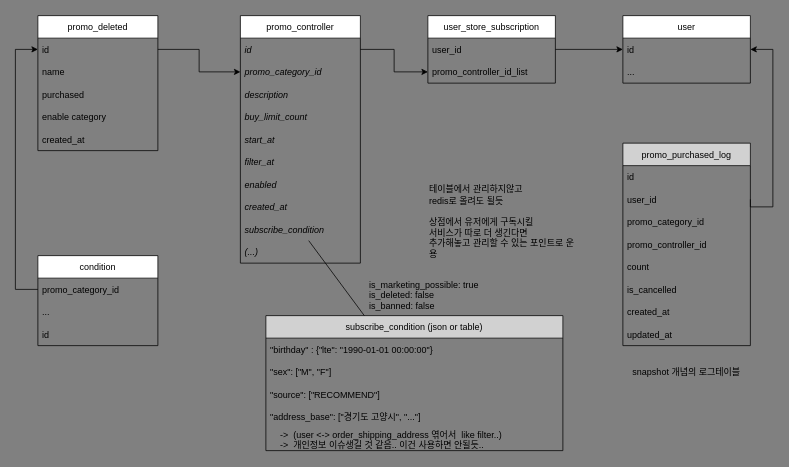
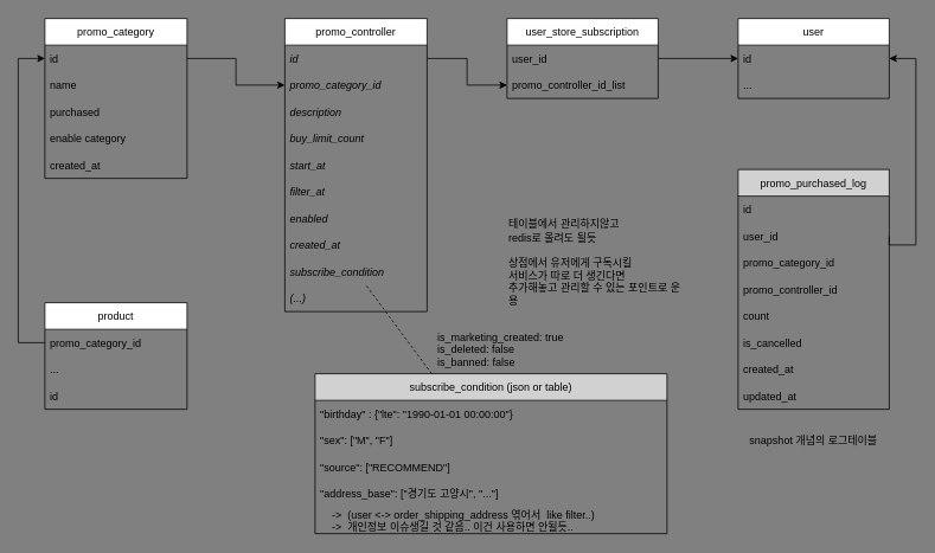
  <mxCell id="0" />
  <mxCell id="1" parent="0" />
- <mxCell id="2" value="condition" style="swimlane;fontStyle=0;childLayout=stackLayout;horizontal=1;startSize=30;horizontalStack=0;resizeParent=1;resizeParentMax=0;resizeLast=0;collapsible=1;marginBottom=0;" parent="1" vertex="1"><mxGeometry x="50" y="340" width="160" height="120" as="geometry" /></mxCell>
+ <mxCell id="2" value="product" style="swimlane;fontStyle=0;childLayout=stackLayout;horizontal=1;startSize=30;horizontalStack=0;resizeParent=1;resizeParentMax=0;resizeLast=0;collapsible=1;marginBottom=0;" parent="1" vertex="1"><mxGeometry x="50" y="340" width="160" height="120" as="geometry" /></mxCell>
  <mxCell id="3" value="promo_category_id" style="text;strokeColor=none;fillColor=none;align=left;verticalAlign=middle;spacingLeft=4;spacingRight=4;overflow=hidden;points=[[0,0.5],[1,0.5]];portConstraint=eastwest;rotatable=0;" parent="2" vertex="1"><mxGeometry y="30" width="160" height="30" as="geometry" /></mxCell>
  <mxCell id="4" value="..." style="text;strokeColor=none;fillColor=none;align=left;verticalAlign=middle;spacingLeft=4;spacingRight=4;overflow=hidden;points=[[0,0.5],[1,0.5]];portConstraint=eastwest;rotatable=0;" parent="2" vertex="1"><mxGeometry y="60" width="160" height="30" as="geometry" /></mxCell>
  <mxCell id="5" value="id" style="text;strokeColor=none;fillColor=none;align=left;verticalAlign=middle;spacingLeft=4;spacingRight=4;overflow=hidden;points=[[0,0.5],[1,0.5]];portConstraint=eastwest;rotatable=0;" parent="2" vertex="1"><mxGeometry y="90" width="160" height="30" as="geometry" /></mxCell>
  <mxCell id="6" value="user_store_subscription" style="swimlane;fontStyle=0;childLayout=stackLayout;horizontal=1;startSize=30;horizontalStack=0;resizeParent=1;resizeParentMax=0;resizeLast=0;collapsible=1;marginBottom=0;" parent="1" vertex="1"><mxGeometry x="570" y="20" width="170" height="90" as="geometry" /></mxCell>
  <mxCell id="7" value="user_id" style="text;strokeColor=none;fillColor=none;align=left;verticalAlign=middle;spacingLeft=4;spacingRight=4;overflow=hidden;points=[[0,0.5],[1,0.5]];portConstraint=eastwest;rotatable=0;" parent="6" vertex="1"><mxGeometry y="30" width="170" height="30" as="geometry" /></mxCell>
  <mxCell id="8" value="promo_controller_id_list" style="text;strokeColor=none;fillColor=none;align=left;verticalAlign=middle;spacingLeft=4;spacingRight=4;overflow=hidden;points=[[0,0.5],[1,0.5]];portConstraint=eastwest;rotatable=0;" parent="6" vertex="1"><mxGeometry y="60" width="170" height="30" as="geometry" /></mxCell>
  <mxCell id="9" value="user" style="swimlane;fontStyle=0;childLayout=stackLayout;horizontal=1;startSize=30;horizontalStack=0;resizeParent=1;resizeParentMax=0;resizeLast=0;collapsible=1;marginBottom=0;" parent="1" vertex="1"><mxGeometry x="830" y="20" width="170" height="90" as="geometry" /></mxCell>
  <mxCell id="10" value="id" style="text;strokeColor=none;fillColor=none;align=left;verticalAlign=middle;spacingLeft=4;spacingRight=4;overflow=hidden;points=[[0,0.5],[1,0.5]];portConstraint=eastwest;rotatable=0;" parent="9" vertex="1"><mxGeometry y="30" width="170" height="30" as="geometry" /></mxCell>
  <mxCell id="11" value="..." style="text;strokeColor=none;fillColor=none;align=left;verticalAlign=middle;spacingLeft=4;spacingRight=4;overflow=hidden;points=[[0,0.5],[1,0.5]];portConstraint=eastwest;rotatable=0;" parent="9" vertex="1"><mxGeometry y="60" width="170" height="30" as="geometry" /></mxCell>
  <mxCell id="12" value="promo_controller" style="swimlane;fontStyle=0;childLayout=stackLayout;horizontal=1;startSize=30;horizontalStack=0;resizeParent=1;resizeParentMax=0;resizeLast=0;collapsible=1;marginBottom=0;" parent="1" vertex="1"><mxGeometry x="320" y="20" width="160" height="330" as="geometry" /></mxCell>
  <mxCell id="13" value="id" style="text;strokeColor=none;fillColor=none;align=left;verticalAlign=middle;spacingLeft=4;spacingRight=4;overflow=hidden;points=[[0,0.5],[1,0.5]];portConstraint=eastwest;rotatable=0;fontStyle=2" parent="12" vertex="1"><mxGeometry y="30" width="160" height="30" as="geometry" /></mxCell>
  <mxCell id="14" value="promo_category_id" style="text;strokeColor=none;fillColor=none;align=left;verticalAlign=middle;spacingLeft=4;spacingRight=4;overflow=hidden;points=[[0,0.5],[1,0.5]];portConstraint=eastwest;rotatable=0;fontStyle=2" parent="12" vertex="1"><mxGeometry y="60" width="160" height="30" as="geometry" /></mxCell>
  <mxCell id="15" value="description" style="text;strokeColor=none;fillColor=none;align=left;verticalAlign=middle;spacingLeft=4;spacingRight=4;overflow=hidden;points=[[0,0.5],[1,0.5]];portConstraint=eastwest;rotatable=0;fontStyle=2" parent="12" vertex="1"><mxGeometry y="90" width="160" height="30" as="geometry" /></mxCell>
  <mxCell id="16" value="buy_limit_count" style="text;strokeColor=none;fillColor=none;align=left;verticalAlign=middle;spacingLeft=4;spacingRight=4;overflow=hidden;points=[[0,0.5],[1,0.5]];portConstraint=eastwest;rotatable=0;fontStyle=2" parent="12" vertex="1"><mxGeometry y="120" width="160" height="30" as="geometry" /></mxCell>
  <mxCell id="17" value="start_at" style="text;strokeColor=none;fillColor=none;align=left;verticalAlign=middle;spacingLeft=4;spacingRight=4;overflow=hidden;points=[[0,0.5],[1,0.5]];portConstraint=eastwest;rotatable=0;fontStyle=2" parent="12" vertex="1"><mxGeometry y="150" width="160" height="30" as="geometry" /></mxCell>
  <mxCell id="18" value="filter_at" style="text;strokeColor=none;fillColor=none;align=left;verticalAlign=middle;spacingLeft=4;spacingRight=4;overflow=hidden;points=[[0,0.5],[1,0.5]];portConstraint=eastwest;rotatable=0;fontStyle=2" parent="12" vertex="1"><mxGeometry y="180" width="160" height="30" as="geometry" /></mxCell>
  <mxCell id="19" value="enabled" style="text;strokeColor=none;fillColor=none;align=left;verticalAlign=middle;spacingLeft=4;spacingRight=4;overflow=hidden;points=[[0,0.5],[1,0.5]];portConstraint=eastwest;rotatable=0;fontStyle=2" parent="12" vertex="1"><mxGeometry y="210" width="160" height="30" as="geometry" /></mxCell>
  <mxCell id="20" value="created_at" style="text;strokeColor=none;fillColor=none;align=left;verticalAlign=middle;spacingLeft=4;spacingRight=4;overflow=hidden;points=[[0,0.5],[1,0.5]];portConstraint=eastwest;rotatable=0;fontStyle=2" parent="12" vertex="1"><mxGeometry y="240" width="160" height="30" as="geometry" /></mxCell>
  <mxCell id="21" value="subscribe_condition" style="text;strokeColor=none;fillColor=none;align=left;verticalAlign=middle;spacingLeft=4;spacingRight=4;overflow=hidden;points=[[0,0.5],[1,0.5]];portConstraint=eastwest;rotatable=0;fontStyle=2" parent="12" vertex="1"><mxGeometry y="270" width="160" height="30" as="geometry" /></mxCell>
  <mxCell id="22" value="(...)" style="text;strokeColor=none;fillColor=none;align=left;verticalAlign=middle;spacingLeft=4;spacingRight=4;overflow=hidden;points=[[0,0.5],[1,0.5]];portConstraint=eastwest;rotatable=0;fontStyle=2" parent="12" vertex="1"><mxGeometry y="300" width="160" height="30" as="geometry" /></mxCell>
  <mxCell id="23" value="promo_purchased_log" style="swimlane;fontStyle=0;childLayout=stackLayout;horizontal=1;startSize=30;horizontalStack=0;resizeParent=1;resizeParentMax=0;resizeLast=0;collapsible=1;marginBottom=0;fillColor=#D1D1D1;" parent="1" vertex="1"><mxGeometry x="830" y="190" width="170" height="270" as="geometry" /></mxCell>
  <mxCell id="24" value="id" style="text;strokeColor=none;fillColor=none;align=left;verticalAlign=middle;spacingLeft=4;spacingRight=4;overflow=hidden;points=[[0,0.5],[1,0.5]];portConstraint=eastwest;rotatable=0;" parent="23" vertex="1"><mxGeometry y="30" width="170" height="30" as="geometry" /></mxCell>
  <mxCell id="25" value="user_id" style="text;strokeColor=none;fillColor=none;align=left;verticalAlign=middle;spacingLeft=4;spacingRight=4;overflow=hidden;points=[[0,0.5],[1,0.5]];portConstraint=eastwest;rotatable=0;" parent="23" vertex="1"><mxGeometry y="60" width="170" height="30" as="geometry" /></mxCell>
  <mxCell id="26" value="promo_category_id" style="text;strokeColor=none;fillColor=none;align=left;verticalAlign=middle;spacingLeft=4;spacingRight=4;overflow=hidden;points=[[0,0.5],[1,0.5]];portConstraint=eastwest;rotatable=0;" parent="23" vertex="1"><mxGeometry y="90" width="170" height="30" as="geometry" /></mxCell>
  <mxCell id="27" value="promo_controller_id" style="text;strokeColor=none;fillColor=none;align=left;verticalAlign=middle;spacingLeft=4;spacingRight=4;overflow=hidden;points=[[0,0.5],[1,0.5]];portConstraint=eastwest;rotatable=0;" parent="23" vertex="1"><mxGeometry y="120" width="170" height="30" as="geometry" /></mxCell>
  <mxCell id="28" value="count" style="text;strokeColor=none;fillColor=none;align=left;verticalAlign=middle;spacingLeft=4;spacingRight=4;overflow=hidden;points=[[0,0.5],[1,0.5]];portConstraint=eastwest;rotatable=0;" parent="23" vertex="1"><mxGeometry y="150" width="170" height="30" as="geometry" /></mxCell>
  <mxCell id="29" value="is_cancelled" style="text;strokeColor=none;fillColor=none;align=left;verticalAlign=middle;spacingLeft=4;spacingRight=4;overflow=hidden;points=[[0,0.5],[1,0.5]];portConstraint=eastwest;rotatable=0;" parent="23" vertex="1"><mxGeometry y="180" width="170" height="30" as="geometry" /></mxCell>
  <mxCell id="30" value="created_at" style="text;strokeColor=none;fillColor=none;align=left;verticalAlign=middle;spacingLeft=4;spacingRight=4;overflow=hidden;points=[[0,0.5],[1,0.5]];portConstraint=eastwest;rotatable=0;" parent="23" vertex="1"><mxGeometry y="210" width="170" height="30" as="geometry" /></mxCell>
  <mxCell id="31" value="updated_at" style="text;strokeColor=none;fillColor=none;align=left;verticalAlign=middle;spacingLeft=4;spacingRight=4;overflow=hidden;points=[[0,0.5],[1,0.5]];portConstraint=eastwest;rotatable=0;" parent="23" vertex="1"><mxGeometry y="240" width="170" height="30" as="geometry" /></mxCell>
  <mxCell id="32" style="edgeStyle=orthogonalEdgeStyle;rounded=0;orthogonalLoop=1;jettySize=auto;html=1;exitX=1;exitY=0.5;exitDx=0;exitDy=0;" parent="1" source="7" target="10" edge="1"><mxGeometry relative="1" as="geometry" /></mxCell>
  <mxCell id="33" style="edgeStyle=orthogonalEdgeStyle;rounded=0;orthogonalLoop=1;jettySize=auto;html=1;exitX=1;exitY=0.5;exitDx=0;exitDy=0;entryX=1;entryY=0.5;entryDx=0;entryDy=0;" parent="1" source="25" target="10" edge="1"><mxGeometry relative="1" as="geometry"><Array as="points"><mxPoint x="1030" y="275" /><mxPoint x="1030" y="65" /></Array></mxGeometry></mxCell>
- <mxCell id="34" value="promo_deleted" style="swimlane;fontStyle=0;childLayout=stackLayout;horizontal=1;startSize=30;horizontalStack=0;resizeParent=1;resizeParentMax=0;resizeLast=0;collapsible=1;marginBottom=0;" parent="1" vertex="1"><mxGeometry x="50" y="20" width="160" height="180" as="geometry" /></mxCell>
+ <mxCell id="34" value="promo_category" style="swimlane;fontStyle=0;childLayout=stackLayout;horizontal=1;startSize=30;horizontalStack=0;resizeParent=1;resizeParentMax=0;resizeLast=0;collapsible=1;marginBottom=0;" parent="1" vertex="1"><mxGeometry x="50" y="20" width="160" height="180" as="geometry" /></mxCell>
  <mxCell id="35" value="id" style="text;strokeColor=none;fillColor=none;align=left;verticalAlign=middle;spacingLeft=4;spacingRight=4;overflow=hidden;points=[[0,0.5],[1,0.5]];portConstraint=eastwest;rotatable=0;" parent="34" vertex="1"><mxGeometry y="30" width="160" height="30" as="geometry" /></mxCell>
  <mxCell id="36" value="name" style="text;strokeColor=none;fillColor=none;align=left;verticalAlign=middle;spacingLeft=4;spacingRight=4;overflow=hidden;points=[[0,0.5],[1,0.5]];portConstraint=eastwest;rotatable=0;" parent="34" vertex="1"><mxGeometry y="60" width="160" height="30" as="geometry" /></mxCell>
  <mxCell id="37" value="purchased" style="text;strokeColor=none;fillColor=none;align=left;verticalAlign=middle;spacingLeft=4;spacingRight=4;overflow=hidden;points=[[0,0.5],[1,0.5]];portConstraint=eastwest;rotatable=0;" parent="34" vertex="1"><mxGeometry y="90" width="160" height="30" as="geometry" /></mxCell>
  <mxCell id="38" value="enable category" style="text;strokeColor=none;fillColor=none;align=left;verticalAlign=middle;spacingLeft=4;spacingRight=4;overflow=hidden;points=[[0,0.5],[1,0.5]];portConstraint=eastwest;rotatable=0;" parent="34" vertex="1"><mxGeometry y="120" width="160" height="30" as="geometry" /></mxCell>
  <mxCell id="39" value="created_at" style="text;strokeColor=none;fillColor=none;align=left;verticalAlign=middle;spacingLeft=4;spacingRight=4;overflow=hidden;points=[[0,0.5],[1,0.5]];portConstraint=eastwest;rotatable=0;" parent="34" vertex="1"><mxGeometry y="150" width="160" height="30" as="geometry" /></mxCell>
  <mxCell id="40" value="" style="edgeStyle=orthogonalEdgeStyle;rounded=0;orthogonalLoop=1;jettySize=auto;html=1;" parent="1" source="35" target="14" edge="1"><mxGeometry relative="1" as="geometry" /></mxCell>
  <mxCell id="41" style="edgeStyle=orthogonalEdgeStyle;rounded=0;orthogonalLoop=1;jettySize=auto;html=1;entryX=0;entryY=0.5;entryDx=0;entryDy=0;" parent="1" source="3" target="35" edge="1"><mxGeometry relative="1" as="geometry"><Array as="points"><mxPoint x="20" y="385" /><mxPoint x="20" y="65" /></Array></mxGeometry></mxCell>
  <mxCell id="42" value="subscribe_condition (json or table)" style="swimlane;fontStyle=0;childLayout=stackLayout;horizontal=1;startSize=30;horizontalStack=0;resizeParent=1;resizeParentMax=0;resizeLast=0;collapsible=1;marginBottom=0;fillColor=#D1D1D1;" parent="1" vertex="1"><mxGeometry x="354" y="420" width="396" height="180" as="geometry" /></mxCell>
  <mxCell id="43" value="&quot;birthday&quot; : {&quot;lte&quot;: &quot;1990-01-01 00:00:00&quot;}" style="text;strokeColor=none;fillColor=none;align=left;verticalAlign=middle;spacingLeft=4;spacingRight=4;overflow=hidden;points=[[0,0.5],[1,0.5]];portConstraint=eastwest;rotatable=0;" parent="42" vertex="1"><mxGeometry y="30" width="396" height="30" as="geometry" /></mxCell>
  <mxCell id="44" value="&quot;sex&quot;: [&quot;M&quot;, &quot;F&quot;]" style="text;strokeColor=none;fillColor=none;align=left;verticalAlign=middle;spacingLeft=4;spacingRight=4;overflow=hidden;points=[[0,0.5],[1,0.5]];portConstraint=eastwest;rotatable=0;" parent="42" vertex="1"><mxGeometry y="60" width="396" height="30" as="geometry" /></mxCell>
  <mxCell id="45" value="&quot;source&quot;: [&quot;RECOMMEND&quot;]" style="text;strokeColor=none;fillColor=none;align=left;verticalAlign=middle;spacingLeft=4;spacingRight=4;overflow=hidden;points=[[0,0.5],[1,0.5]];portConstraint=eastwest;rotatable=0;" parent="42" vertex="1"><mxGeometry y="90" width="396" height="30" as="geometry" /></mxCell>
  <mxCell id="46" value="&quot;address_base&quot;: [&quot;경기도 고양시&quot;, &quot;...&quot;] " style="text;strokeColor=none;fillColor=none;align=left;verticalAlign=middle;spacingLeft=4;spacingRight=4;overflow=hidden;points=[[0,0.5],[1,0.5]];portConstraint=eastwest;rotatable=0;" parent="42" vertex="1"><mxGeometry y="120" width="396" height="30" as="geometry" /></mxCell>
  <mxCell id="47" value="    -&gt;  (user &lt;-&gt; order_shipping_address 엮어서  like filter..)&#10;    -&gt;  개인정보 이슈생길 것 같음.. 이건 사용하면 안될듯.." style="text;strokeColor=none;fillColor=none;align=left;verticalAlign=middle;spacingLeft=4;spacingRight=4;overflow=hidden;points=[[0,0.5],[1,0.5]];portConstraint=eastwest;rotatable=0;" parent="42" vertex="1"><mxGeometry y="150" width="396" height="30" as="geometry" /></mxCell>
- <mxCell id="48" value="is_marketing_possible: true&lt;br&gt;is_deleted: false&lt;br&gt;is_banned: false&lt;br&gt;&lt;br&gt;" style="text;html=1;strokeColor=none;fillColor=none;align=left;verticalAlign=middle;whiteSpace=wrap;rounded=0;" parent="1" vertex="1"><mxGeometry x="490" y="360" width="270" height="80" as="geometry" /></mxCell>
- <mxCell id="49" value="" style="endArrow=none;html=1;rounded=0;" parent="1" source="42" target="21" edge="1"><mxGeometry width="50" height="50" relative="1" as="geometry"><mxPoint x="500" y="360" as="sourcePoint" /><mxPoint x="550" y="310" as="targetPoint" /></mxGeometry></mxCell>
+ <mxCell id="48" value="is_marketing_created: true&lt;br&gt;is_deleted: false&lt;br&gt;is_banned: false&lt;br&gt;&lt;br&gt;" style="text;html=1;strokeColor=none;fillColor=none;align=left;verticalAlign=middle;whiteSpace=wrap;rounded=0;" parent="1" vertex="1"><mxGeometry x="490" y="360" width="270" height="80" as="geometry" /></mxCell>
+ <mxCell id="49" value="" style="endArrow=none;html=1;rounded=0;dashed=1;" parent="1" source="42" target="21" edge="1"><mxGeometry width="50" height="50" relative="1" as="geometry"><mxPoint x="500" y="360" as="sourcePoint" /><mxPoint x="550" y="310" as="targetPoint" /></mxGeometry></mxCell>
  <mxCell id="50" value="테이블에서 관리하지않고&lt;br&gt;redis로 올려도 될듯&lt;br&gt;&lt;br&gt;상점에서 유저에게 구독시킬 &lt;br&gt;서비스가 따로 더 생긴다면&lt;br&gt;추가해놓고 관리할 수 있는 포인트로 운용" style="text;html=1;strokeColor=none;fillColor=none;align=left;verticalAlign=middle;whiteSpace=wrap;rounded=0;" parent="1" vertex="1"><mxGeometry x="570" y="250" width="200" height="90" as="geometry" /></mxCell>
  <mxCell id="51" value="snapshot 개념의 로그테이블" style="text;html=1;strokeColor=none;fillColor=none;align=center;verticalAlign=middle;whiteSpace=wrap;rounded=0;" parent="1" vertex="1"><mxGeometry x="835" y="480" width="160" height="30" as="geometry" /></mxCell>
  <mxCell id="52" style="edgeStyle=orthogonalEdgeStyle;rounded=0;orthogonalLoop=1;jettySize=auto;html=1;exitX=1;exitY=0.5;exitDx=0;exitDy=0;entryX=0;entryY=0.5;entryDx=0;entryDy=0;" parent="1" source="13" target="8" edge="1"><mxGeometry relative="1" as="geometry" /></mxCell>
